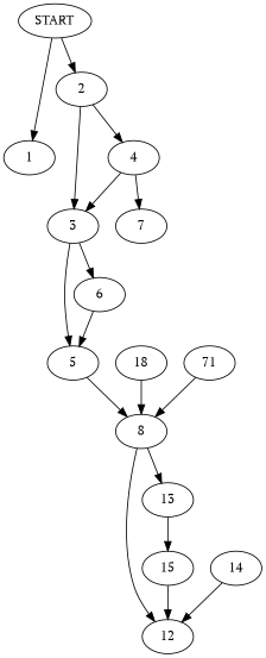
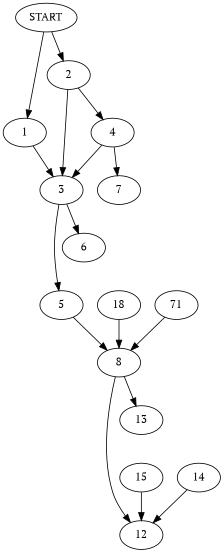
  digraph {
    fontname="PT Serif"
    node [fontname="PT Serif"]
    edge [fontname="PT Serif"]
    n1 [label=START]
    1
    2
    3
    4
    5
    6
    7
    8
    12
    13
    15
    n13 [label=18]
    n14 [label=71]
    14
    n1 -> 1
    n1 -> 2
+   1 -> 3
    2 -> 3
    2 -> 4
    3 -> 5
    3 -> 6
    4 -> 3
    4 -> 7
    5 -> 8
-   6 -> 5
    8 -> 12
    8 -> 13
-   13 -> 15
    15 -> 12
    n13 -> 8
    n14 -> 8
    14 -> 12
  }
